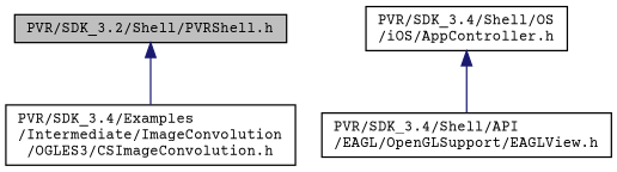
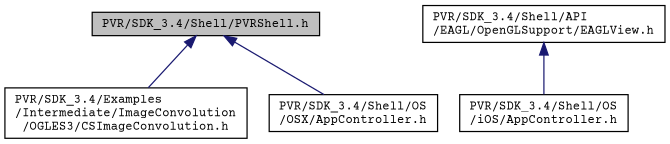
  digraph {
    fontname="Courier Prime"
    node [color=black fillcolor=white fontname="Courier Prime" fontsize=10 shape=record style=filled]
    edge [color=midnightblue dir=back fontname="Courier Prime" fontsize=10 labelfontname=Helvetica labelfontsize=10 style=solid]
-   n1 [fillcolor=grey75 fontcolor=black height=0.2 label="PVR/SDK_3.2/Shell/PVRShell.h" width=0.4]
+   n1 [fillcolor=grey75 fontcolor=black height=0.2 label="PVR/SDK_3.4/Shell/PVRShell.h" width=0.4]
    n2 [height=0.2 label="PVR/SDK_3.4/Examples\l/Intermediate/ImageConvolution\l/OGLES3/CSImageConvolution.h" width=0.4]
+   n3 [height=0.2 label="PVR/SDK_3.4/Shell/OS\l/OSX/AppController.h" width=0.4]
    n4 [height=0.2 label="PVR/SDK_3.4/Shell/API\l/EAGL/OpenGLSupport/EAGLView.h" width=0.4]
    n5 [height=0.2 label="PVR/SDK_3.4/Shell/OS\l/iOS/AppController.h" width=0.4]
    n1 -> n2
-   n5 -> n4
+   n1 -> n3
+   n4 -> n5
  }
